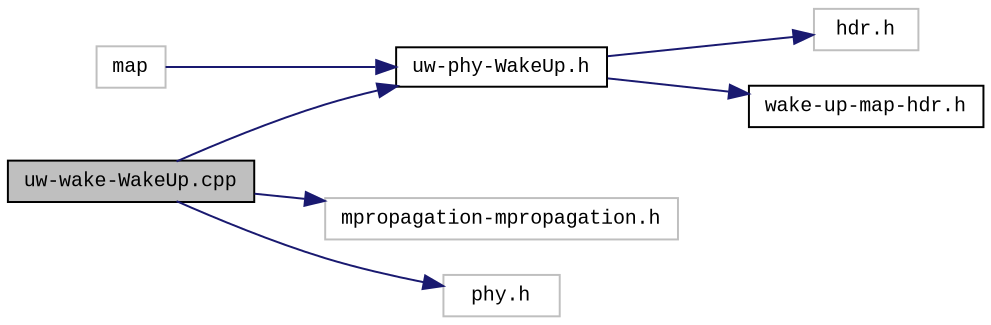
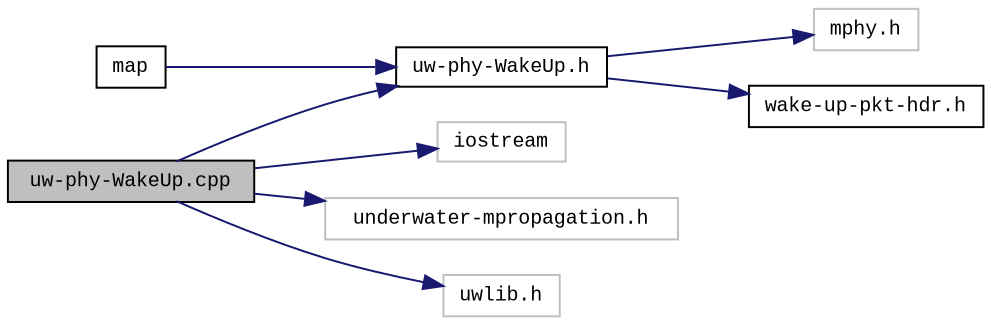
  digraph {
    fontname="Liberation Mono"
    rankdir=LR
    node [color=grey75 fillcolor=white fontname="Liberation Mono" fontsize=10 shape=record style=filled]
    edge [color=midnightblue fontname="Liberation Mono" fontsize=10 labelfontname=Helvetica labelfontsize=10 style=solid]
-   n1 [color=black fillcolor=grey75 fontcolor=black height=0.2 label="uw-wake-WakeUp.cpp" width=0.4]
+   n1 [color=black fillcolor=grey75 fontcolor=black height=0.2 label="uw-phy-WakeUp.cpp" width=0.4]
+   n2 [height=0.2 label=iostream width=0.4]
    n3 [color=black height=0.2 label="uw-phy-WakeUp.h" width=0.4]
-   n4 [height=0.2 label="mpropagation-mpropagation.h" width=0.4]
-   n5 [height=0.2 label="phy.h" width=0.4]
-   n6 [height=0.2 label="hdr.h" width=0.4]
-   n7 [color=black height=0.2 label="wake-up-map-hdr.h" width=0.4]
-   n8 [height=0.2 label=map width=0.4]
+   n4 [height=0.2 label="underwater-mpropagation.h" width=0.4]
+   n5 [height=0.2 label="uwlib.h" width=0.4]
+   n6 [height=0.2 label="mphy.h" width=0.4]
+   n7 [color=black height=0.2 label="wake-up-pkt-hdr.h" width=0.4]
+   n8 [color=black height=0.2 label=map width=0.4]
+   n1 -> n2
    n1 -> n3
    n1 -> n4
    n1 -> n5
    n3 -> n6
    n3 -> n7
    n8 -> n3
  }
